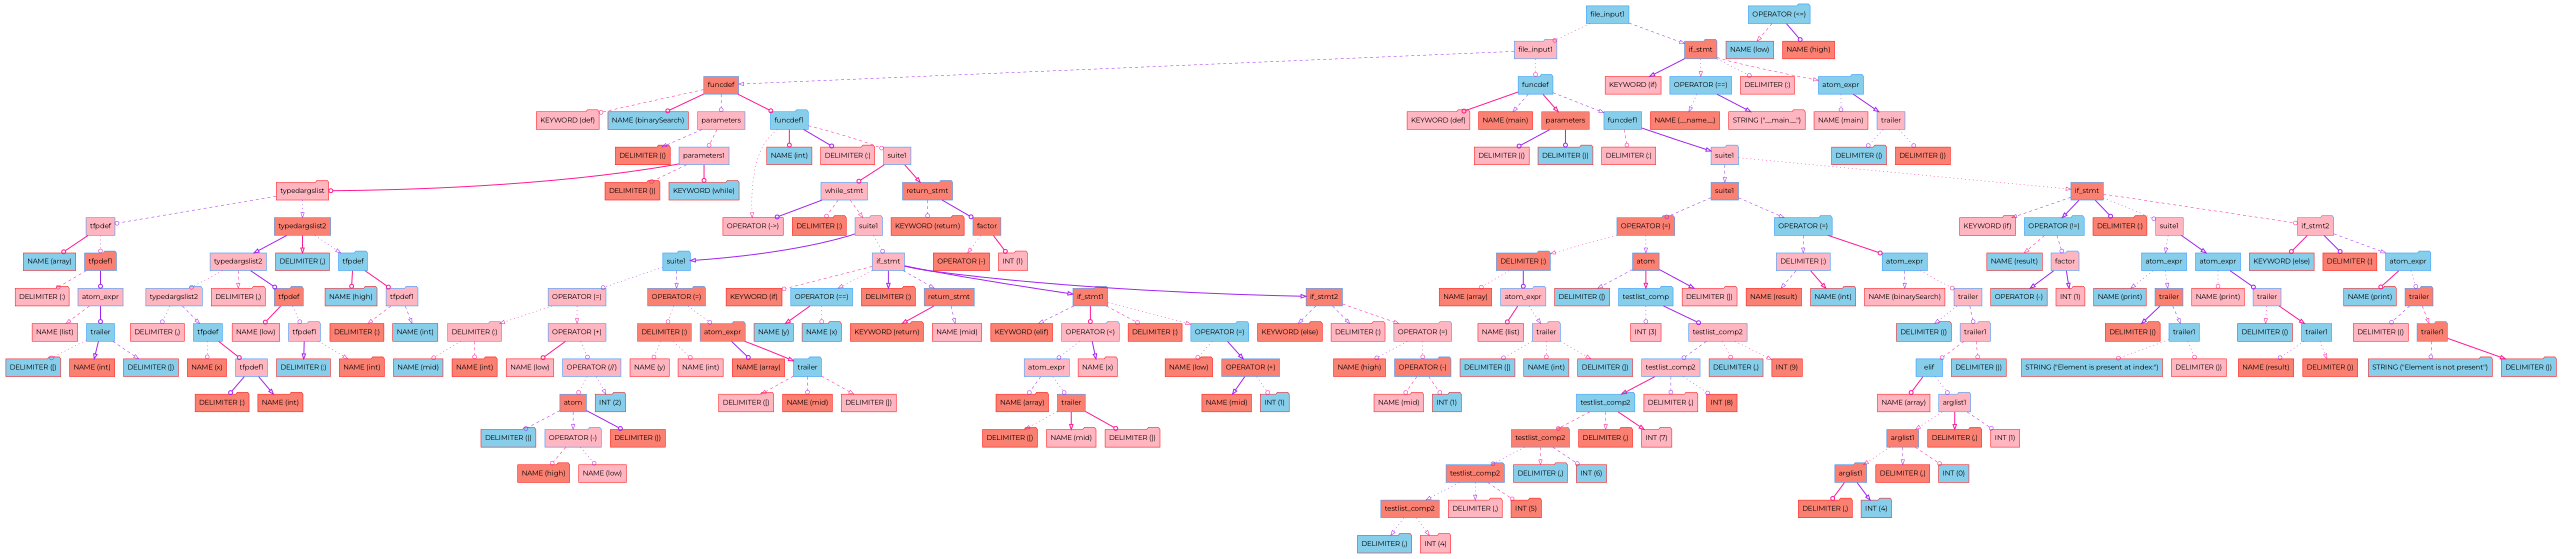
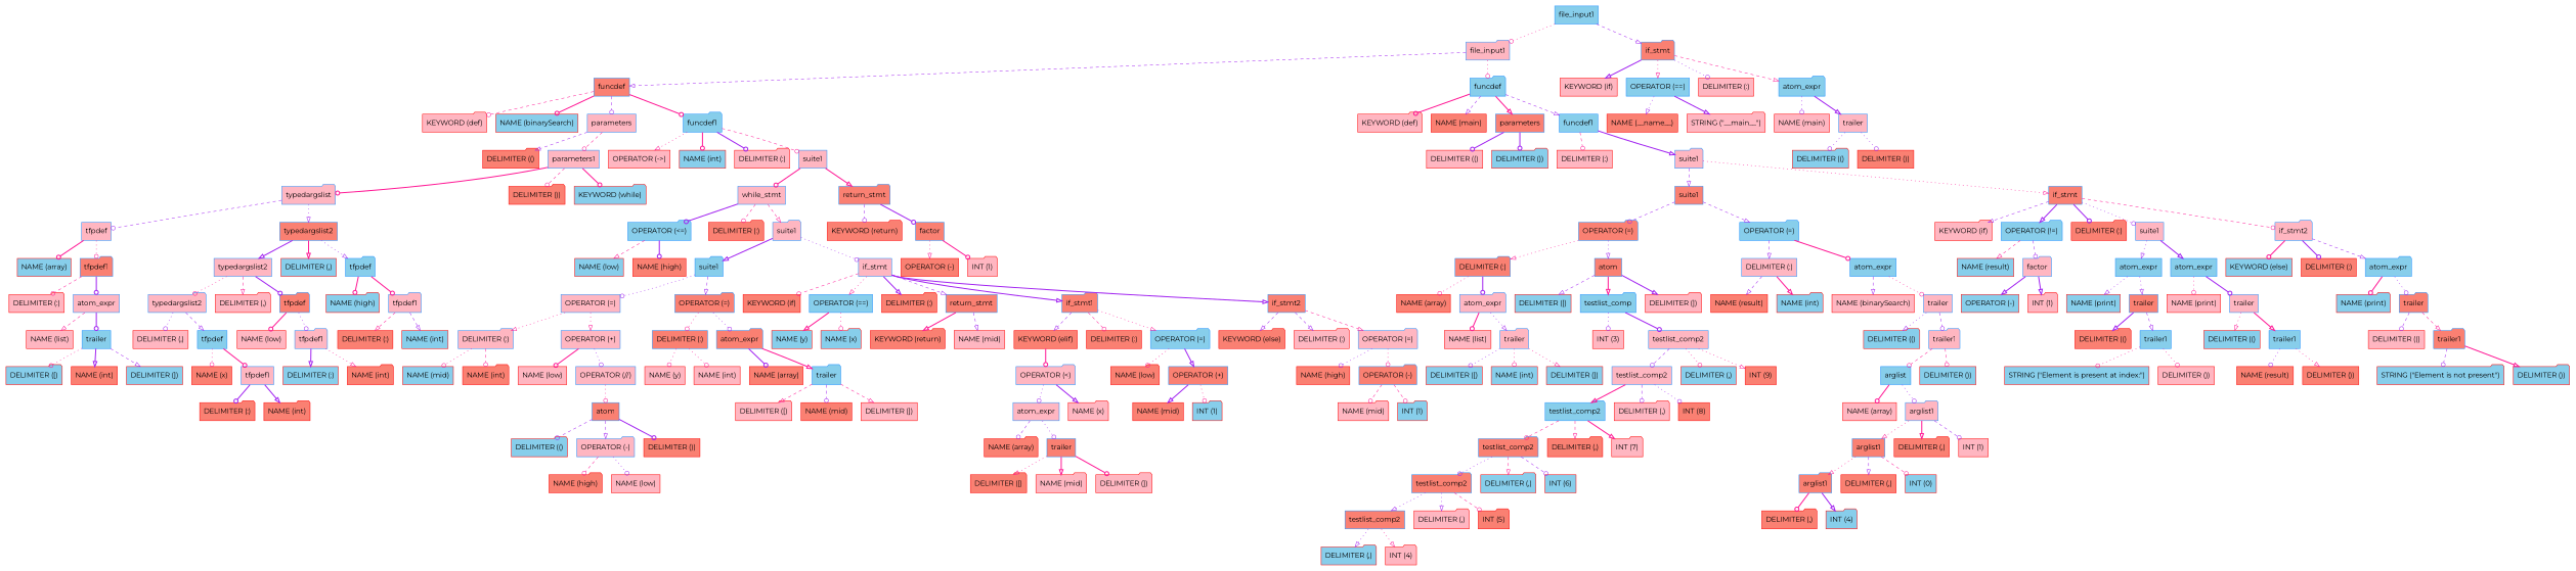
  digraph {
    fontname=Montserrat
    node [color=red fillcolor=lightpink fontname=Montserrat shape=box style=filled]
    edge [arrowhead=odot color=purple fontname=Montserrat style=dotted]
    n1 [color=dodgerblue fillcolor=skyblue label=file_input1]
    n2 [color=dodgerblue label=file_input1 shape=folder]
    n3 [color=dodgerblue fillcolor=salmon label=if_stmt shape=folder]
    n4 [color=dodgerblue fillcolor=salmon label=funcdef]
    n5 [color=dodgerblue fillcolor=skyblue label=funcdef shape=folder]
    n6 [label="KEYWORD (if)"]
    n7 [color=dodgerblue fillcolor=skyblue label="OPERATOR (==)"]
    n8 [label="DELIMITER (:)"]
    n9 [color=dodgerblue fillcolor=skyblue label=atom_expr shape=folder]
    n10 [label="KEYWORD (def)" shape=folder]
    n11 [fillcolor=skyblue label="NAME (binarySearch)"]
    n12 [color=dodgerblue label=parameters]
    n13 [color=dodgerblue fillcolor=skyblue label=funcdef1 shape=folder]
    n14 [label="KEYWORD (def)" shape=folder]
    n15 [fillcolor=salmon label="NAME (main)"]
    n16 [color=dodgerblue fillcolor=salmon label=parameters]
    n17 [color=dodgerblue fillcolor=skyblue label=funcdef1]
    n18 [fillcolor=salmon label="DELIMITER (()" shape=folder]
    n19 [color=dodgerblue label=parameters1]
    n20 [label="OPERATOR (->)"]
    n21 [fillcolor=skyblue label="NAME (int)"]
    n22 [label="DELIMITER (:)" shape=folder]
    n23 [color=dodgerblue label=suite1]
-   n24 [label=typedargslist shape=folder]
+   n24 [color=dodgerblue label=typedargslist shape=folder]
    n25 [fillcolor=salmon label="DELIMITER ())" shape=folder]
    n26 [fillcolor=skyblue label="KEYWORD (while)" shape=folder]
    n27 [color=dodgerblue label=tfpdef]
    n28 [color=dodgerblue fillcolor=salmon label=typedargslist2]
    n29 [fillcolor=skyblue label="NAME (array)"]
    n30 [color=dodgerblue fillcolor=salmon label=tfpdef1 shape=folder]
    n31 [color=dodgerblue label=typedargslist2]
    n32 [fillcolor=skyblue label="DELIMITER (,)"]
    n33 [color=dodgerblue fillcolor=skyblue label=tfpdef shape=folder]
    n34 [label="DELIMITER (:)" shape=folder]
    n35 [color=dodgerblue label=atom_expr]
    n36 [label="NAME (list)"]
    n37 [color=dodgerblue fillcolor=skyblue label=trailer]
    n38 [fillcolor=skyblue label="DELIMITER ([)" shape=folder]
    n39 [fillcolor=salmon label="NAME (int)"]
    n40 [fillcolor=skyblue label="DELIMITER (])"]
    n41 [color=dodgerblue label=typedargslist2 shape=folder]
    n42 [label="DELIMITER (,)" shape=folder]
    n43 [color=dodgerblue fillcolor=salmon label=tfpdef shape=folder]
    n44 [fillcolor=skyblue label="NAME (high)" shape=folder]
    n45 [color=dodgerblue label=tfpdef1 shape=folder]
    n46 [label="DELIMITER (,)"]
    n47 [color=dodgerblue fillcolor=skyblue label=tfpdef]
    n48 [label="NAME (low)"]
    n49 [color=dodgerblue label=tfpdef1 shape=folder]
    n50 [fillcolor=salmon label="NAME (x)"]
    n51 [color=dodgerblue label=tfpdef1]
    n52 [fillcolor=salmon label="DELIMITER (:)" shape=folder]
    n53 [fillcolor=salmon label="NAME (int)" shape=folder]
    n54 [fillcolor=skyblue label="DELIMITER (:)"]
    n55 [fillcolor=salmon label="NAME (int)" shape=folder]
    n56 [fillcolor=salmon label="DELIMITER (:)"]
    n57 [fillcolor=skyblue label="NAME (int)"]
    n58 [color=dodgerblue label=while_stmt]
    n59 [color=dodgerblue fillcolor=salmon label=return_stmt shape=folder]
    n60 [color=dodgerblue fillcolor=skyblue label="OPERATOR (<=)" shape=folder]
    n61 [fillcolor=salmon label="DELIMITER (:)" shape=folder]
    n62 [color=dodgerblue label=suite1 shape=folder]
    n63 [fillcolor=salmon label="KEYWORD (return)" shape=folder]
    n64 [color=dodgerblue fillcolor=salmon label=factor]
    n65 [fillcolor=skyblue label="NAME (low)"]
    n66 [fillcolor=salmon label="NAME (high)"]
    n67 [color=dodgerblue fillcolor=skyblue label=suite1 shape=folder]
    n68 [color=dodgerblue label=if_stmt]
    n69 [color=dodgerblue label="OPERATOR (=)"]
    n70 [color=dodgerblue fillcolor=salmon label="OPERATOR (=)" shape=folder]
    n71 [fillcolor=salmon label="KEYWORD (if)"]
    n72 [color=dodgerblue fillcolor=skyblue label="OPERATOR (==)"]
    n73 [fillcolor=salmon label="DELIMITER (:)" shape=folder]
    n74 [color=dodgerblue fillcolor=salmon label=return_stmt]
    n75 [color=dodgerblue fillcolor=salmon label=if_stmt1 shape=folder]
    n76 [color=dodgerblue fillcolor=salmon label=if_stmt2]
    n77 [color=dodgerblue label="DELIMITER (:)" shape=folder]
    n78 [color=dodgerblue label="OPERATOR (+)"]
    n79 [color=dodgerblue fillcolor=salmon label="DELIMITER (:)"]
    n80 [color=dodgerblue fillcolor=salmon label=atom_expr shape=folder]
    n81 [fillcolor=skyblue label="NAME (mid)"]
    n82 [fillcolor=salmon label="NAME (int)" shape=folder]
    n83 [label="NAME (low)"]
    n84 [color=dodgerblue label="OPERATOR (//)"]
    n85 [color=dodgerblue fillcolor=salmon label=atom]
-   n86 [fillcolor=skyblue label="INT (2)" shape=folder]
    n87 [fillcolor=skyblue label="DELIMITER (()" shape=folder]
    n88 [color=dodgerblue label="OPERATOR (-)" shape=folder]
    n89 [fillcolor=salmon label="DELIMITER ())"]
    n90 [fillcolor=salmon label="NAME (high)" shape=folder]
    n91 [label="NAME (low)"]
    n92 [label="NAME (y)"]
    n93 [label="NAME (int)"]
    n94 [fillcolor=salmon label="NAME (array)"]
    n95 [color=dodgerblue fillcolor=skyblue label=trailer shape=folder]
    n96 [label="DELIMITER ([)" shape=folder]
    n97 [fillcolor=salmon label="NAME (mid)"]
    n98 [label="DELIMITER (])"]
    n99 [fillcolor=skyblue label="NAME (y)"]
    n100 [fillcolor=skyblue label="NAME (x)" shape=folder]
    n101 [fillcolor=salmon label="KEYWORD (return)" shape=folder]
    n102 [label="NAME (mid)"]
    n103 [fillcolor=salmon label="KEYWORD (elif)"]
    n104 [color=dodgerblue label="OPERATOR (<)" shape=folder]
    n105 [fillcolor=salmon label="DELIMITER (:)"]
    n106 [color=dodgerblue fillcolor=skyblue label="OPERATOR (=)" shape=folder]
    n107 [fillcolor=salmon label="KEYWORD (else)" shape=folder]
    n108 [label="DELIMITER (:)" shape=folder]
    n109 [color=dodgerblue label="OPERATOR (=)" shape=folder]
    n110 [color=dodgerblue label=atom_expr]
    n111 [label="NAME (x)" shape=folder]
    n112 [fillcolor=salmon label="NAME (low)" shape=folder]
    n113 [color=dodgerblue fillcolor=salmon label="OPERATOR (+)"]
    n114 [fillcolor=salmon label="NAME (array)" shape=folder]
    n115 [color=dodgerblue fillcolor=salmon label=trailer]
    n116 [fillcolor=salmon label="DELIMITER ([)" shape=folder]
    n117 [label="NAME (mid)" shape=folder]
    n118 [label="DELIMITER (])" shape=folder]
    n119 [fillcolor=salmon label="NAME (mid)"]
    n120 [fillcolor=skyblue label="INT (1)" shape=folder]
    n121 [fillcolor=salmon label="NAME (high)"]
    n122 [color=dodgerblue fillcolor=salmon label="OPERATOR (-)" shape=folder]
    n123 [label="NAME (mid)" shape=folder]
    n124 [fillcolor=skyblue label="INT (1)" shape=folder]
    n125 [fillcolor=salmon label="OPERATOR (-)"]
    n126 [label="INT (1)" shape=folder]
    n127 [label="DELIMITER (()"]
    n128 [fillcolor=skyblue label="DELIMITER ())" shape=folder]
    n129 [label="DELIMITER (:)"]
    n130 [color=dodgerblue label=suite1 shape=folder]
    n131 [color=dodgerblue fillcolor=salmon label=suite1]
    n132 [color=dodgerblue fillcolor=salmon label=if_stmt]
    n133 [color=dodgerblue fillcolor=salmon label="OPERATOR (=)" shape=folder]
    n134 [color=dodgerblue fillcolor=skyblue label="OPERATOR (=)" shape=folder]
    n135 [label="KEYWORD (if)" shape=folder]
    n136 [color=dodgerblue fillcolor=skyblue label="OPERATOR (!=)" shape=folder]
    n137 [fillcolor=salmon label="DELIMITER (:)" shape=folder]
    n138 [color=dodgerblue label=suite1]
    n139 [color=dodgerblue label=if_stmt2 shape=folder]
    n140 [color=dodgerblue fillcolor=salmon label="DELIMITER (:)" shape=folder]
    n141 [color=dodgerblue fillcolor=salmon label=atom]
    n142 [color=dodgerblue label="DELIMITER (:)"]
    n143 [color=dodgerblue fillcolor=skyblue label=atom_expr]
    n144 [fillcolor=salmon label="NAME (array)"]
    n145 [color=dodgerblue label=atom_expr shape=folder]
    n146 [fillcolor=skyblue label="DELIMITER ([)"]
    n147 [color=dodgerblue fillcolor=skyblue label=testlist_comp shape=folder]
    n148 [label="DELIMITER (])" shape=folder]
    n149 [label="NAME (list)"]
    n150 [color=dodgerblue label=trailer shape=folder]
    n151 [fillcolor=skyblue label="DELIMITER ([)"]
    n152 [fillcolor=skyblue label="NAME (int)"]
    n153 [fillcolor=skyblue label="DELIMITER (])"]
    n154 [label="INT (3)"]
    n155 [color=dodgerblue label=testlist_comp2]
    n156 [color=dodgerblue label=testlist_comp2]
    n157 [fillcolor=skyblue label="DELIMITER (,)"]
    n158 [fillcolor=salmon label="INT (9)"]
    n159 [color=dodgerblue fillcolor=skyblue label=testlist_comp2 shape=folder]
    n160 [label="DELIMITER (,)" shape=folder]
    n161 [fillcolor=salmon label="INT (8)"]
    n162 [color=dodgerblue fillcolor=salmon label=testlist_comp2 shape=folder]
    n163 [fillcolor=salmon label="DELIMITER (,)" shape=folder]
    n164 [label="INT (7)" shape=folder]
    n165 [color=dodgerblue fillcolor=salmon label=testlist_comp2 shape=folder]
    n166 [fillcolor=skyblue label="DELIMITER (,)" shape=folder]
    n167 [fillcolor=skyblue label="INT (6)"]
    n168 [color=dodgerblue fillcolor=salmon label=testlist_comp2]
    n169 [label="DELIMITER (,)" shape=folder]
    n170 [fillcolor=salmon label="INT (5)" shape=folder]
    n171 [fillcolor=skyblue label="DELIMITER (,)" shape=folder]
    n172 [label="INT (4)" shape=folder]
    n173 [fillcolor=salmon label="NAME (result)"]
    n174 [fillcolor=skyblue label="NAME (int)" shape=folder]
    n175 [label="NAME (binarySearch)"]
    n176 [color=dodgerblue label=trailer]
    n177 [fillcolor=skyblue label="DELIMITER (()" shape=folder]
    n178 [color=dodgerblue label=trailer1 shape=folder]
-   n179 [color=dodgerblue fillcolor=skyblue label=elif]
+   n179 [color=dodgerblue fillcolor=skyblue label=arglist]
    n180 [fillcolor=skyblue label="DELIMITER ())"]
    n181 [label="NAME (array)"]
    n182 [color=dodgerblue label=arglist1 shape=folder]
    n183 [color=dodgerblue fillcolor=salmon label=arglist1]
    n184 [fillcolor=salmon label="DELIMITER (,)" shape=folder]
    n185 [label="INT (1)"]
    n186 [color=dodgerblue fillcolor=salmon label=arglist1 shape=folder]
    n187 [fillcolor=salmon label="DELIMITER (,)"]
    n188 [fillcolor=skyblue label="INT (0)"]
    n189 [fillcolor=salmon label="DELIMITER (,)" shape=folder]
    n190 [fillcolor=skyblue label="INT (4)" shape=folder]
    n191 [fillcolor=skyblue label="NAME (result)"]
    n192 [color=dodgerblue label=factor shape=folder]
    n193 [color=dodgerblue fillcolor=skyblue label=atom_expr]
    n194 [color=dodgerblue fillcolor=skyblue label=atom_expr]
    n195 [fillcolor=skyblue label="KEYWORD (else)"]
    n196 [fillcolor=salmon label="DELIMITER (:)"]
    n197 [color=dodgerblue fillcolor=skyblue label=atom_expr shape=folder]
    n198 [fillcolor=skyblue label="OPERATOR (-)"]
    n199 [label="INT (1)" shape=folder]
    n200 [fillcolor=skyblue label="NAME (print)"]
    n201 [color=dodgerblue fillcolor=salmon label=trailer]
    n202 [label="NAME (print)"]
    n203 [color=dodgerblue label=trailer]
    n204 [fillcolor=salmon label="DELIMITER (()" shape=folder]
    n205 [color=dodgerblue fillcolor=skyblue label=trailer1]
    n206 [fillcolor=skyblue label="STRING (\"Element is present at index:\")"]
    n207 [label="DELIMITER ())"]
    n208 [fillcolor=skyblue label="DELIMITER (()"]
    n209 [color=dodgerblue fillcolor=skyblue label=trailer1]
    n210 [fillcolor=salmon label="NAME (result)"]
    n211 [fillcolor=salmon label="DELIMITER ())"]
    n212 [fillcolor=skyblue label="NAME (print)" shape=folder]
    n213 [color=dodgerblue fillcolor=salmon label=trailer shape=folder]
    n214 [label="DELIMITER (()"]
    n215 [color=dodgerblue fillcolor=salmon label=trailer1 shape=folder]
    n216 [fillcolor=skyblue label="STRING (\"Element is not present\")" shape=folder]
    n217 [fillcolor=skyblue label="DELIMITER ())" shape=folder]
    n218 [fillcolor=salmon label="NAME (__name__)"]
    n219 [label="STRING (\"__main__\")" shape=folder]
    n220 [label="NAME (main)"]
    n221 [color=dodgerblue label=trailer]
    n222 [fillcolor=skyblue label="DELIMITER (()" shape=folder]
    n223 [fillcolor=salmon label="DELIMITER ())"]
    n1 -> n2 [color=deeppink]
    n1 -> n3 [arrowhead=onormal style=dashed]
    n2 -> n4 [arrowhead=onormal style=dashed]
    n2 -> n5 [color=deeppink]
    n3 -> n6 [arrowhead=onormal style=bold]
    n3 -> n7 [arrowhead=onormal color=deeppink]
    n3 -> n8
    n3 -> n9 [arrowhead=onormal color=deeppink style=dashed]
    n4 -> n10 [color=deeppink style=dashed]
    n4 -> n11 [color=deeppink style=bold]
    n4 -> n12 [style=dashed]
    n4 -> n13 [color=deeppink style=bold]
    n5 -> n14 [color=deeppink style=bold]
    n5 -> n15 [arrowhead=onormal style=dashed]
    n5 -> n16 [arrowhead=onormal color=deeppink style=bold]
    n5 -> n17 [arrowhead=onormal style=dashed]
    n7 -> n218 [arrowhead=onormal]
    n7 -> n219 [arrowhead=onormal style=bold]
    n9 -> n220
    n9 -> n221 [arrowhead=onormal style=bold]
    n12 -> n18 [arrowhead=onormal style=dashed]
    n12 -> n19 [color=deeppink style=dashed]
    n13 -> n20 [arrowhead=onormal color=deeppink]
    n13 -> n21 [color=deeppink style=bold]
    n13 -> n22 [style=bold]
    n13 -> n23 [color=deeppink style=dashed]
    n16 -> n127 [style=bold]
    n16 -> n128 [style=bold]
    n17 -> n129 [color=deeppink style=dashed]
    n17 -> n130 [arrowhead=onormal style=bold]
    n19 -> n24 [color=deeppink style=bold]
    n19 -> n25 [color=deeppink style=dashed]
    n19 -> n26 [color=deeppink style=bold]
    n23 -> n58 [color=deeppink style=bold]
    n23 -> n59 [arrowhead=onormal color=deeppink style=bold]
    n24 -> n27 [style=dashed]
    n24 -> n28 [arrowhead=onormal]
    n27 -> n29 [color=deeppink style=bold]
    n27 -> n30 [color=deeppink]
    n28 -> n31 [arrowhead=onormal style=bold]
    n28 -> n32 [arrowhead=onormal color=deeppink style=bold]
    n28 -> n33 [arrowhead=onormal]
    n30 -> n34 [color=deeppink style=dashed]
    n30 -> n35 [style=bold]
    n31 -> n41 [color=deeppink]
    n31 -> n42 [arrowhead=onormal color=deeppink style=dashed]
    n31 -> n43 [style=bold]
    n33 -> n44 [color=deeppink style=bold]
    n33 -> n45 [color=deeppink style=bold]
    n35 -> n36 [arrowhead=onormal color=deeppink style=dashed]
    n35 -> n37 [style=bold]
    n37 -> n38 [color=deeppink]
    n37 -> n39 [arrowhead=onormal style=bold]
    n37 -> n40 [arrowhead=onormal style=dashed]
    n41 -> n46
    n41 -> n47 [arrowhead=onormal style=dashed]
    n43 -> n48 [color=deeppink style=bold]
    n43 -> n49
    n45 -> n56 [arrowhead=onormal color=deeppink style=dashed]
    n45 -> n57 [arrowhead=onormal style=dashed]
    n47 -> n50 [color=deeppink]
    n47 -> n51 [color=deeppink style=bold]
    n49 -> n54 [arrowhead=onormal style=bold]
    n49 -> n55 [arrowhead=onormal color=deeppink]
    n51 -> n52 [style=bold]
    n51 -> n53 [arrowhead=onormal style=bold]
-   n58 -> n20 [style=bold]
+   n58 -> n60 [style=bold]
    n58 -> n61 [color=deeppink style=dashed]
    n58 -> n62 [arrowhead=onormal color=deeppink style=dashed]
    n59 -> n63 [style=dashed]
    n59 -> n64 [style=bold]
    n60 -> n65 [arrowhead=onormal color=deeppink style=dashed]
    n60 -> n66 [style=bold]
    n62 -> n67 [arrowhead=onormal style=bold]
    n62 -> n68
    n64 -> n125 [arrowhead=onormal color=deeppink]
    n64 -> n126 [color=deeppink style=bold]
    n67 -> n69
    n67 -> n70 [arrowhead=onormal style=dashed]
    n68 -> n71 [color=deeppink style=dashed]
    n68 -> n72 [arrowhead=onormal color=deeppink]
    n68 -> n73 [arrowhead=onormal style=bold]
    n68 -> n74 [arrowhead=onormal style=dashed]
    n68 -> n75 [arrowhead=onormal style=bold]
    n68 -> n76 [arrowhead=onormal style=bold]
    n69 -> n77 [arrowhead=onormal color=deeppink]
    n69 -> n78 [arrowhead=onormal color=deeppink]
    n70 -> n79 [color=deeppink]
    n70 -> n80
    n72 -> n99 [arrowhead=onormal color=deeppink style=bold]
    n72 -> n100 [color=deeppink]
    n74 -> n101 [arrowhead=onormal color=deeppink style=bold]
    n74 -> n102 [arrowhead=onormal style=dashed]
    n75 -> n103 [arrowhead=onormal style=dashed]
-   n75 -> n104 [color=deeppink style=bold]
+   n103 -> n104 [color=deeppink style=bold]
    n75 -> n105 [color=deeppink style=dashed]
    n75 -> n106 [arrowhead=onormal color=deeppink]
    n76 -> n107 [arrowhead=onormal style=dashed]
    n76 -> n108 [arrowhead=onormal style=dashed]
    n76 -> n109 [arrowhead=onormal color=deeppink style=dashed]
    n77 -> n81 [color=deeppink]
    n77 -> n82 [color=deeppink style=dashed]
    n78 -> n83 [color=deeppink style=bold]
    n78 -> n84
    n79 -> n92 [color=deeppink]
    n79 -> n93 [color=deeppink]
    n80 -> n94 [style=bold]
    n80 -> n95 [arrowhead=onormal color=deeppink style=bold]
    n84 -> n85 [color=deeppink]
-   n84 -> n86 [arrowhead=onormal]
    n85 -> n87 [style=dashed]
    n85 -> n88 [arrowhead=onormal style=dashed]
    n85 -> n89 [style=bold]
    n88 -> n90 [color=deeppink style=dashed]
    n88 -> n91
    n95 -> n96 [arrowhead=onormal color=deeppink style=dashed]
    n95 -> n97 [style=dashed]
    n95 -> n98 [arrowhead=onormal color=deeppink style=dashed]
    n104 -> n110
    n104 -> n111 [arrowhead=onormal style=bold]
    n106 -> n112 [color=deeppink]
    n106 -> n113 [arrowhead=onormal style=bold]
    n109 -> n121
    n109 -> n122 [color=deeppink]
    n110 -> n114 [style=dashed]
    n110 -> n115
    n113 -> n119 [arrowhead=onormal style=bold]
    n113 -> n120 [color=deeppink]
    n115 -> n116 [arrowhead=onormal color=deeppink]
    n115 -> n117 [arrowhead=onormal color=deeppink style=bold]
    n115 -> n118 [color=deeppink style=bold]
    n122 -> n123 [color=deeppink style=dashed]
    n122 -> n124 [color=deeppink style=dashed]
    n130 -> n131 [arrowhead=onormal style=dashed]
    n130 -> n132 [arrowhead=onormal color=deeppink]
    n131 -> n133 [style=dashed]
    n131 -> n134 [arrowhead=onormal style=dashed]
    n132 -> n135 [arrowhead=onormal style=dashed]
    n132 -> n136 [arrowhead=onormal style=bold]
    n132 -> n137 [style=bold]
    n132 -> n138
    n132 -> n139 [color=deeppink style=dashed]
    n133 -> n140 [arrowhead=onormal color=deeppink]
    n133 -> n141 [arrowhead=onormal]
    n134 -> n142 [arrowhead=onormal style=dashed]
    n134 -> n143 [color=deeppink style=bold]
    n136 -> n191 [arrowhead=onormal color=deeppink style=dashed]
    n136 -> n192 [style=dashed]
    n138 -> n193 [arrowhead=onormal]
    n138 -> n194 [arrowhead=onormal style=bold]
    n139 -> n195 [color=deeppink style=bold]
    n139 -> n196 [style=bold]
    n139 -> n197 [arrowhead=onormal style=dashed]
    n140 -> n144 [color=deeppink]
    n140 -> n145 [style=bold]
    n141 -> n146 [arrowhead=onormal style=dashed]
    n141 -> n147 [arrowhead=onormal color=deeppink style=bold]
    n141 -> n148 [arrowhead=onormal style=bold]
    n142 -> n173 [arrowhead=onormal style=dashed]
    n142 -> n174 [arrowhead=onormal color=deeppink style=bold]
    n143 -> n175 [arrowhead=onormal style=dashed]
    n143 -> n176 [color=deeppink]
    n145 -> n149 [color=deeppink style=bold]
    n145 -> n150 [arrowhead=onormal]
    n147 -> n154
    n147 -> n155 [style=bold]
    n150 -> n151
    n150 -> n152 [color=deeppink]
    n150 -> n153 [arrowhead=onormal color=deeppink]
    n155 -> n156 [style=dashed]
    n155 -> n157 [color=deeppink]
    n155 -> n158 [arrowhead=onormal color=deeppink]
    n156 -> n159 [arrowhead=onormal color=deeppink style=bold]
    n156 -> n160 [style=dashed]
    n156 -> n161
    n159 -> n162 [color=deeppink style=dashed]
    n159 -> n163 [arrowhead=onormal color=deeppink style=dashed]
    n159 -> n164 [arrowhead=onormal color=deeppink style=bold]
    n162 -> n165
    n162 -> n166 [arrowhead=onormal color=deeppink style=dashed]
    n162 -> n167 [style=dashed]
    n165 -> n168 [arrowhead=onormal]
    n165 -> n169 [arrowhead=onormal]
    n165 -> n170 [color=deeppink style=dashed]
    n168 -> n171 [arrowhead=onormal]
    n168 -> n172 [arrowhead=onormal color=deeppink]
    n176 -> n177 [arrowhead=onormal]
    n176 -> n178 [style=dashed]
    n178 -> n179 [color=deeppink style=dashed]
    n178 -> n180 [color=deeppink style=dashed]
    n179 -> n181 [color=deeppink style=bold]
    n179 -> n182
    n182 -> n183 [arrowhead=onormal color=deeppink]
    n182 -> n184 [arrowhead=onormal color=deeppink style=bold]
    n182 -> n185 [style=dashed]
    n183 -> n186 [arrowhead=onormal color=deeppink]
    n183 -> n187 [arrowhead=onormal style=dashed]
    n183 -> n188 [color=deeppink style=dashed]
    n186 -> n189 [color=deeppink style=bold]
    n186 -> n190 [arrowhead=onormal style=bold]
    n192 -> n198 [arrowhead=onormal style=bold]
    n192 -> n199 [arrowhead=onormal style=bold]
    n193 -> n200 [arrowhead=onormal]
    n193 -> n201 [arrowhead=onormal]
    n194 -> n202 [color=deeppink]
    n194 -> n203 [style=bold]
    n197 -> n212 [color=deeppink style=bold]
    n197 -> n213
    n201 -> n204 [arrowhead=onormal style=bold]
    n201 -> n205 [arrowhead=onormal style=dashed]
    n203 -> n208 [arrowhead=onormal color=deeppink]
    n203 -> n209 [arrowhead=onormal color=deeppink style=bold]
    n205 -> n206 [color=deeppink]
    n205 -> n207 [color=deeppink]
    n209 -> n210
    n209 -> n211 [arrowhead=onormal color=deeppink]
    n213 -> n214 [style=dashed]
    n213 -> n215 [arrowhead=onormal color=deeppink style=dashed]
    n215 -> n216 [style=dashed]
    n215 -> n217 [arrowhead=onormal color=deeppink style=bold]
    n221 -> n222
    n221 -> n223
  }
